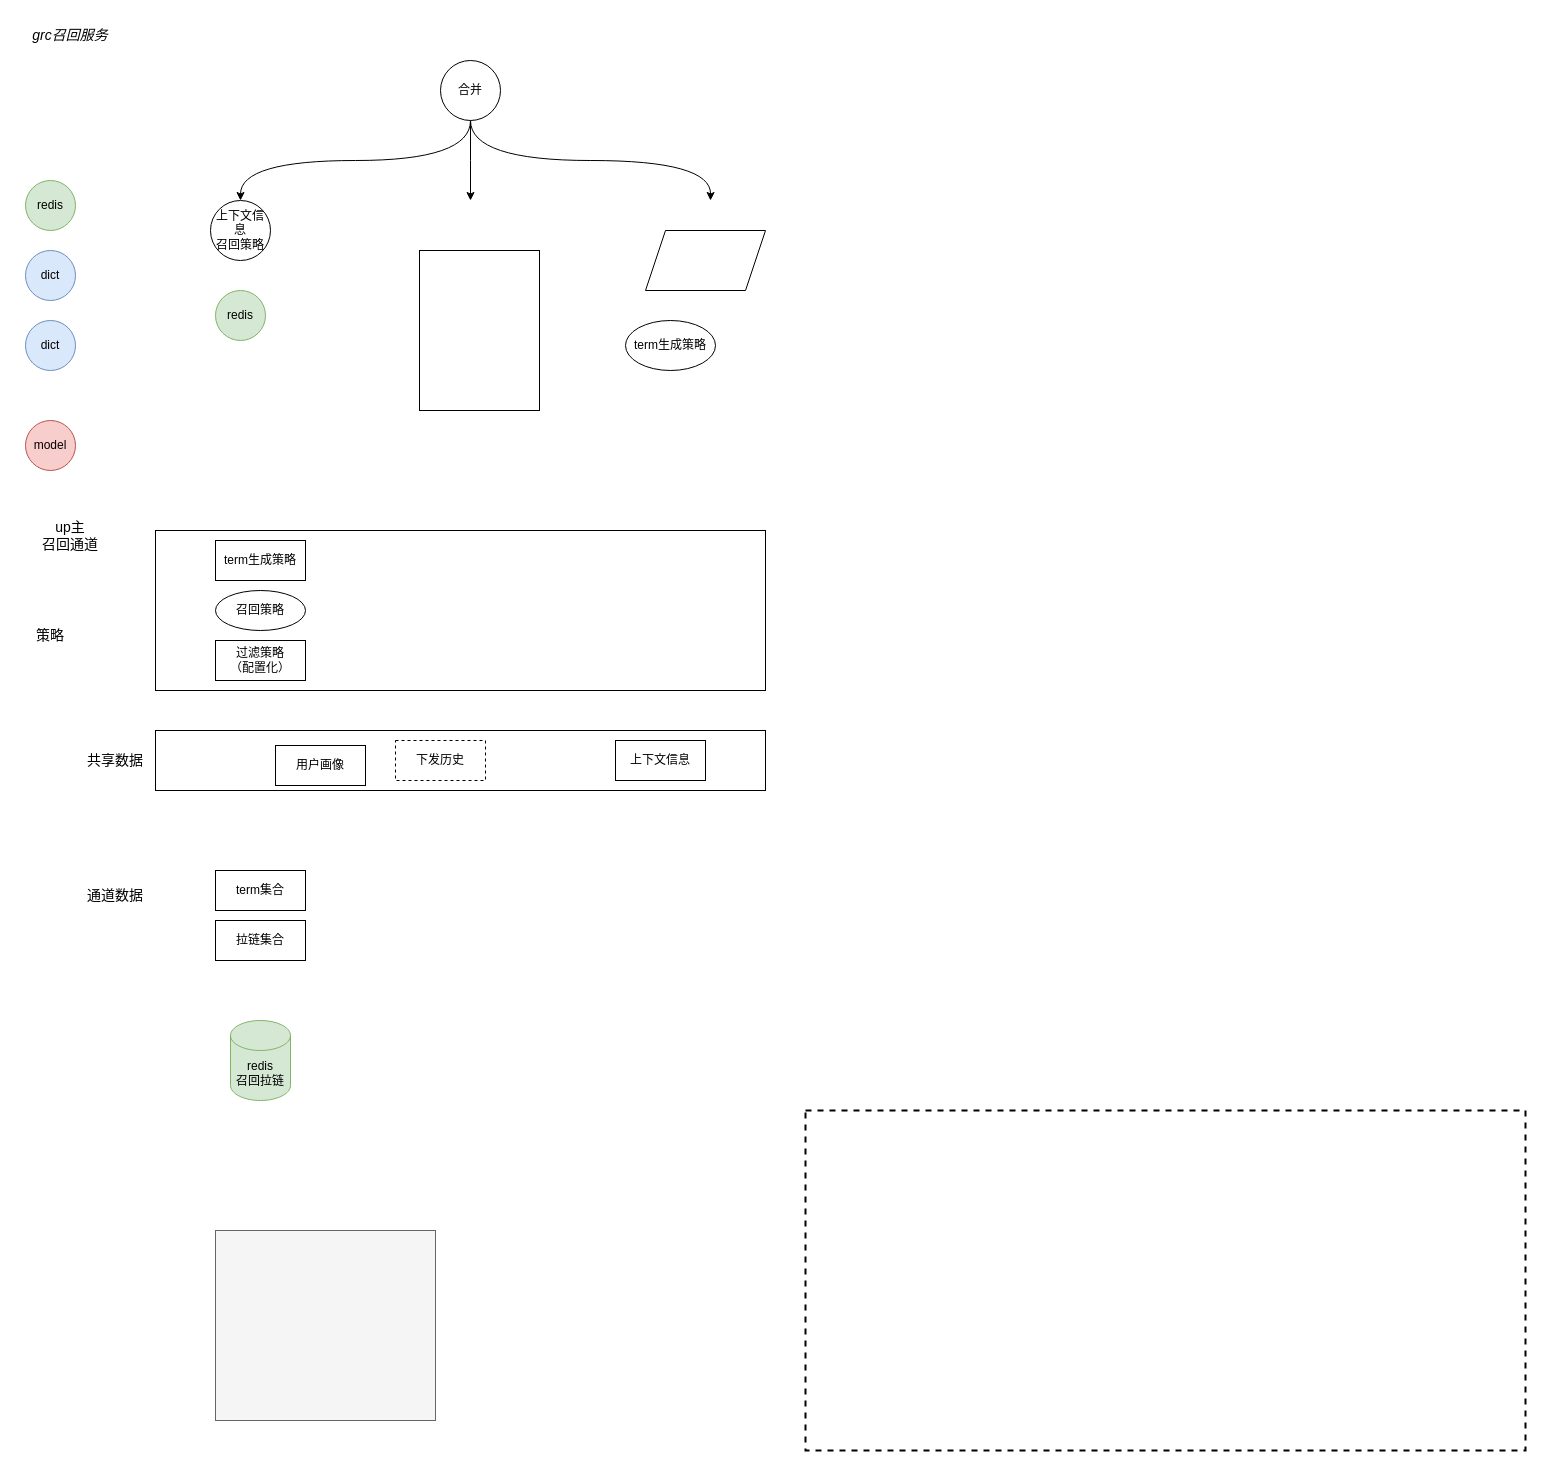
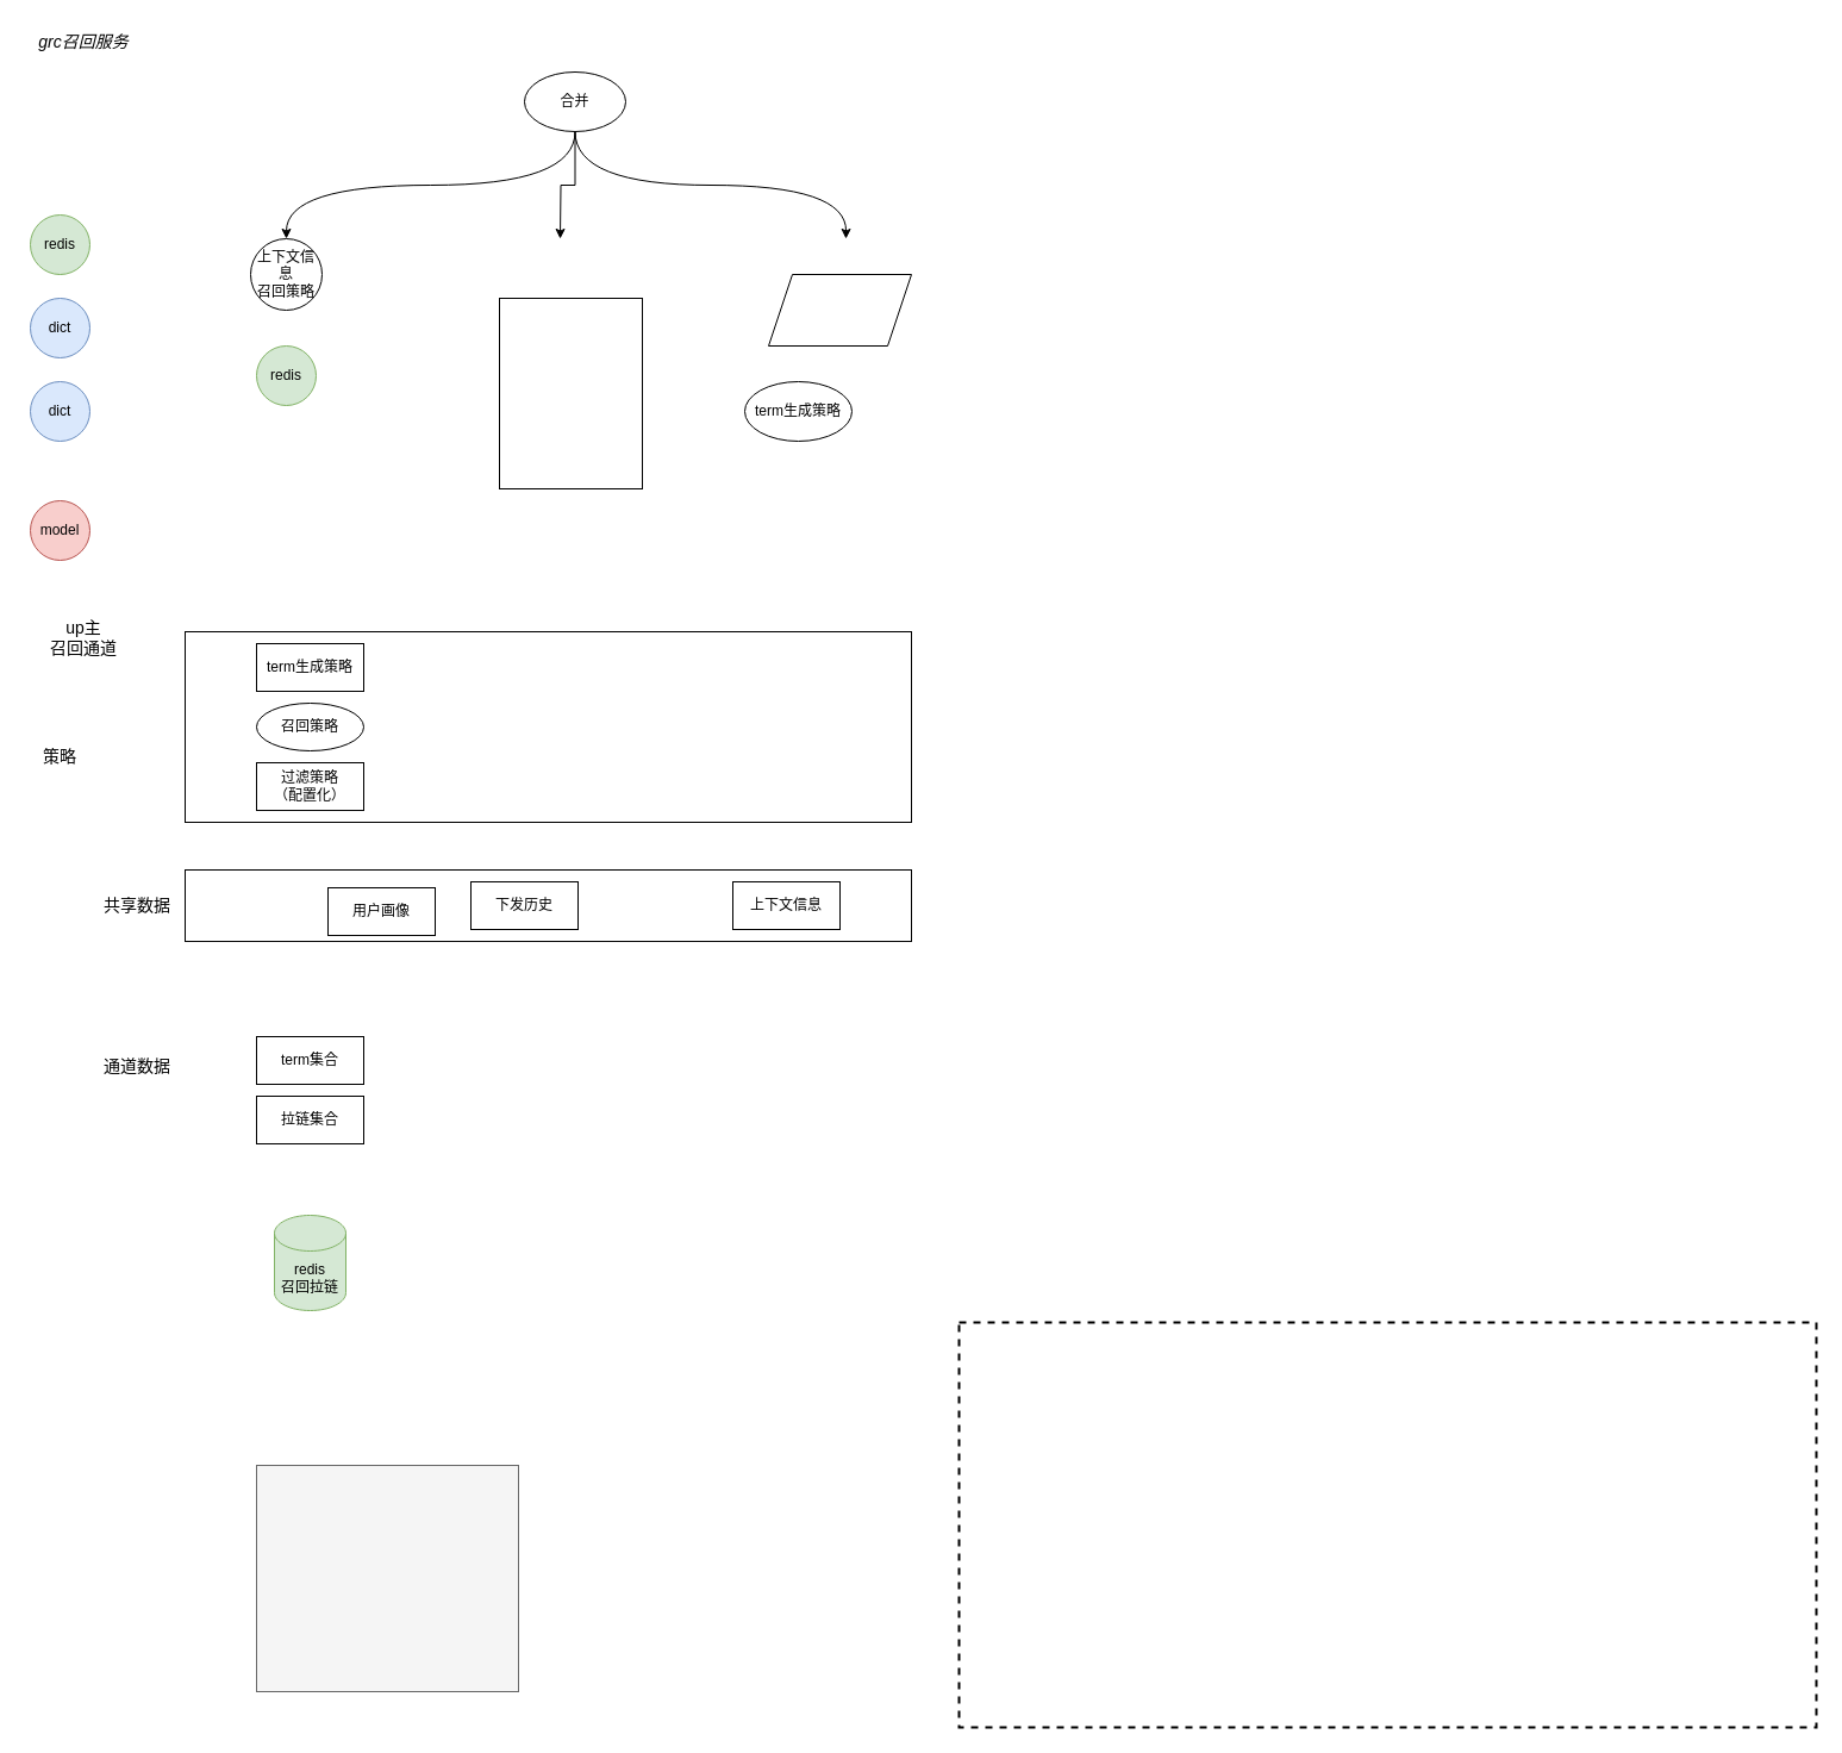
  <mxCell id="0" />
  <mxCell id="1" parent="0" />
  <mxCell id="2" value="" style="rounded=0;whiteSpace=wrap;html=1;" vertex="1" parent="1"><mxGeometry x="155" y="730" width="610" height="60" as="geometry" /></mxCell>
  <mxCell id="3" value="" style="rounded=0;whiteSpace=wrap;html=1;" vertex="1" parent="1"><mxGeometry x="155" y="530" width="610" height="160" as="geometry" /></mxCell>
  <mxCell id="4" value="" style="rounded=0;whiteSpace=wrap;html=1;dashed=1;strokeWidth=2;fillColor=none;" vertex="1" parent="1"><mxGeometry x="805" y="1110" width="720" height="340" as="geometry" /></mxCell>
  <mxCell id="5" value="" style="rounded=0;whiteSpace=wrap;html=1;fillColor=#f5f5f5;fontColor=#333333;strokeColor=#666666;" vertex="1" parent="1"><mxGeometry x="215" y="1230" width="220" height="190" as="geometry" /></mxCell>
  <mxCell id="6" style="edgeStyle=orthogonalEdgeStyle;rounded=0;orthogonalLoop=1;jettySize=auto;html=1;exitX=0.5;exitY=1;exitDx=0;exitDy=0;entryX=0.5;entryY=0;entryDx=0;entryDy=0;" edge="1" parent="1" source="9"><mxGeometry relative="1" as="geometry"><mxPoint x="470" y="200" as="targetPoint" /></mxGeometry></mxCell>
  <mxCell id="7" style="rounded=0;orthogonalLoop=1;jettySize=auto;html=1;exitX=0.5;exitY=1;exitDx=0;exitDy=0;entryX=0.5;entryY=0;entryDx=0;entryDy=0;edgeStyle=orthogonalEdgeStyle;curved=1;" edge="1" parent="1" source="9" target="14"><mxGeometry relative="1" as="geometry" /></mxCell>
  <mxCell id="8" style="rounded=0;orthogonalLoop=1;jettySize=auto;html=1;exitX=0.5;exitY=1;exitDx=0;exitDy=0;entryX=0.5;entryY=0;entryDx=0;entryDy=0;edgeStyle=orthogonalEdgeStyle;curved=1;" edge="1" parent="1" source="9"><mxGeometry relative="1" as="geometry"><mxPoint x="710" y="200" as="targetPoint" /></mxGeometry></mxCell>
- <mxCell id="9" value="合并" style="ellipse;whiteSpace=wrap;html=1;aspect=fixed;" vertex="1" parent="1"><mxGeometry x="440" y="60" width="60" height="60" as="geometry" /></mxCell>
+ <mxCell id="9" value="合并" style="ellipse;whiteSpace=wrap;html=1;aspect=fixed;" vertex="1" parent="1"><mxGeometry x="440" y="60" width="85" height="50" as="geometry" /></mxCell>
  <mxCell id="10" value="up主&lt;div style=&quot;font-size: 14px;&quot;&gt;召回通道&lt;/div&gt;" style="text;html=1;align=center;verticalAlign=middle;whiteSpace=wrap;rounded=0;fontSize=14;" vertex="1" parent="1"><mxGeometry x="40" y="520" width="60" height="30" as="geometry" /></mxCell>
  <mxCell id="11" value="&lt;i&gt;grc召回服务&lt;/i&gt;" style="text;html=1;align=center;verticalAlign=middle;whiteSpace=wrap;rounded=0;fontSize=14;" vertex="1" parent="1"><mxGeometry x="25" y="20" width="90" height="30" as="geometry" /></mxCell>
  <mxCell id="12" value="redis" style="ellipse;whiteSpace=wrap;html=1;aspect=fixed;fillColor=#d5e8d4;strokeColor=#82b366;" vertex="1" parent="1"><mxGeometry x="215" y="290" width="50" height="50" as="geometry" /></mxCell>
  <mxCell id="13" value="dict" style="ellipse;whiteSpace=wrap;html=1;aspect=fixed;fillColor=#dae8fc;strokeColor=#6c8ebf;" vertex="1" parent="1"><mxGeometry x="25" y="250" width="50" height="50" as="geometry" /></mxCell>
  <mxCell id="14" value="上下文信息&lt;div&gt;召回策略&lt;/div&gt;" style="ellipse;whiteSpace=wrap;html=1;aspect=fixed;" vertex="1" parent="1"><mxGeometry x="210" y="200" width="60" height="60" as="geometry" /></mxCell>
  <mxCell id="15" value="dict" style="ellipse;whiteSpace=wrap;html=1;aspect=fixed;fillColor=#dae8fc;strokeColor=#6c8ebf;" vertex="1" parent="1"><mxGeometry x="25" y="320" width="50" height="50" as="geometry" /></mxCell>
  <mxCell id="16" value="redis" style="ellipse;whiteSpace=wrap;html=1;aspect=fixed;fillColor=#d5e8d4;strokeColor=#82b366;" vertex="1" parent="1"><mxGeometry x="25" y="180" width="50" height="50" as="geometry" /></mxCell>
  <mxCell id="17" value="model" style="ellipse;whiteSpace=wrap;html=1;aspect=fixed;fillColor=#f8cecc;strokeColor=#b85450;" vertex="1" parent="1"><mxGeometry x="25" y="420" width="50" height="50" as="geometry" /></mxCell>
  <mxCell id="18" value="" style="rounded=0;whiteSpace=wrap;html=1;" vertex="1" parent="1"><mxGeometry x="419" y="250" width="120" height="160" as="geometry" /></mxCell>
  <mxCell id="19" value="redis&lt;div&gt;召回拉链&lt;/div&gt;" style="shape=cylinder3;whiteSpace=wrap;html=1;boundedLbl=1;backgroundOutline=1;size=15;fillColor=#d5e8d4;strokeColor=#82b366;" vertex="1" parent="1"><mxGeometry x="230" y="1020" width="60" height="80" as="geometry" /></mxCell>
  <mxCell id="20" value="term集合" style="rounded=0;whiteSpace=wrap;html=1;" vertex="1" parent="1"><mxGeometry x="215" y="870" width="90" height="40" as="geometry" /></mxCell>
  <mxCell id="21" value="" style="shape=parallelogram;perimeter=parallelogramPerimeter;whiteSpace=wrap;html=1;fixedSize=1;" vertex="1" parent="1"><mxGeometry x="645" y="230" width="120" height="60" as="geometry" /></mxCell>
  <mxCell id="22" value="term生成策略" style="ellipse;whiteSpace=wrap;html=1;" vertex="1" parent="1"><mxGeometry x="625" y="320" width="90" height="50" as="geometry" /></mxCell>
  <mxCell id="23" value="通道数据" style="text;html=1;align=center;verticalAlign=middle;whiteSpace=wrap;rounded=0;fontSize=14;" vertex="1" parent="1"><mxGeometry x="85" y="880" width="60" height="30" as="geometry" /></mxCell>
  <mxCell id="24" value="策略" style="text;html=1;align=center;verticalAlign=middle;whiteSpace=wrap;rounded=0;fontSize=14;" vertex="1" parent="1"><mxGeometry x="20" y="620" width="60" height="30" as="geometry" /></mxCell>
  <mxCell id="25" value="term生成策略" style="rounded=0;whiteSpace=wrap;html=1;" vertex="1" parent="1"><mxGeometry x="215" y="540" width="90" height="40" as="geometry" /></mxCell>
  <mxCell id="26" value="召回策略" style="ellipse;whiteSpace=wrap;html=1;" vertex="1" parent="1"><mxGeometry x="215" y="590" width="90" height="40" as="geometry" /></mxCell>
  <mxCell id="27" value="过滤策略&lt;div&gt;（配置化）&lt;/div&gt;" style="rounded=0;whiteSpace=wrap;html=1;" vertex="1" parent="1"><mxGeometry x="215" y="640" width="90" height="40" as="geometry" /></mxCell>
  <mxCell id="28" value="拉链集合" style="rounded=0;whiteSpace=wrap;html=1;" vertex="1" parent="1"><mxGeometry x="215" y="920" width="90" height="40" as="geometry" /></mxCell>
  <mxCell id="29" value="上下文信息" style="rounded=0;whiteSpace=wrap;html=1;" vertex="1" parent="1"><mxGeometry x="615" y="740" width="90" height="40" as="geometry" /></mxCell>
  <mxCell id="30" value="用户画像" style="rounded=0;whiteSpace=wrap;html=1;" vertex="1" parent="1"><mxGeometry x="275" y="745" width="90" height="40" as="geometry" /></mxCell>
  <mxCell id="31" value="共享数据" style="text;html=1;align=center;verticalAlign=middle;whiteSpace=wrap;rounded=0;fontSize=14;" vertex="1" parent="1"><mxGeometry x="85" y="745" width="60" height="30" as="geometry" /></mxCell>
- <mxCell id="32" value="下发历史" style="rounded=0;whiteSpace=wrap;html=1;dashed=1;" vertex="1" parent="1"><mxGeometry x="395" y="740" width="90" height="40" as="geometry" /></mxCell>
+ <mxCell id="32" value="下发历史" style="rounded=0;whiteSpace=wrap;html=1;" vertex="1" parent="1"><mxGeometry x="395" y="740" width="90" height="40" as="geometry" /></mxCell>
